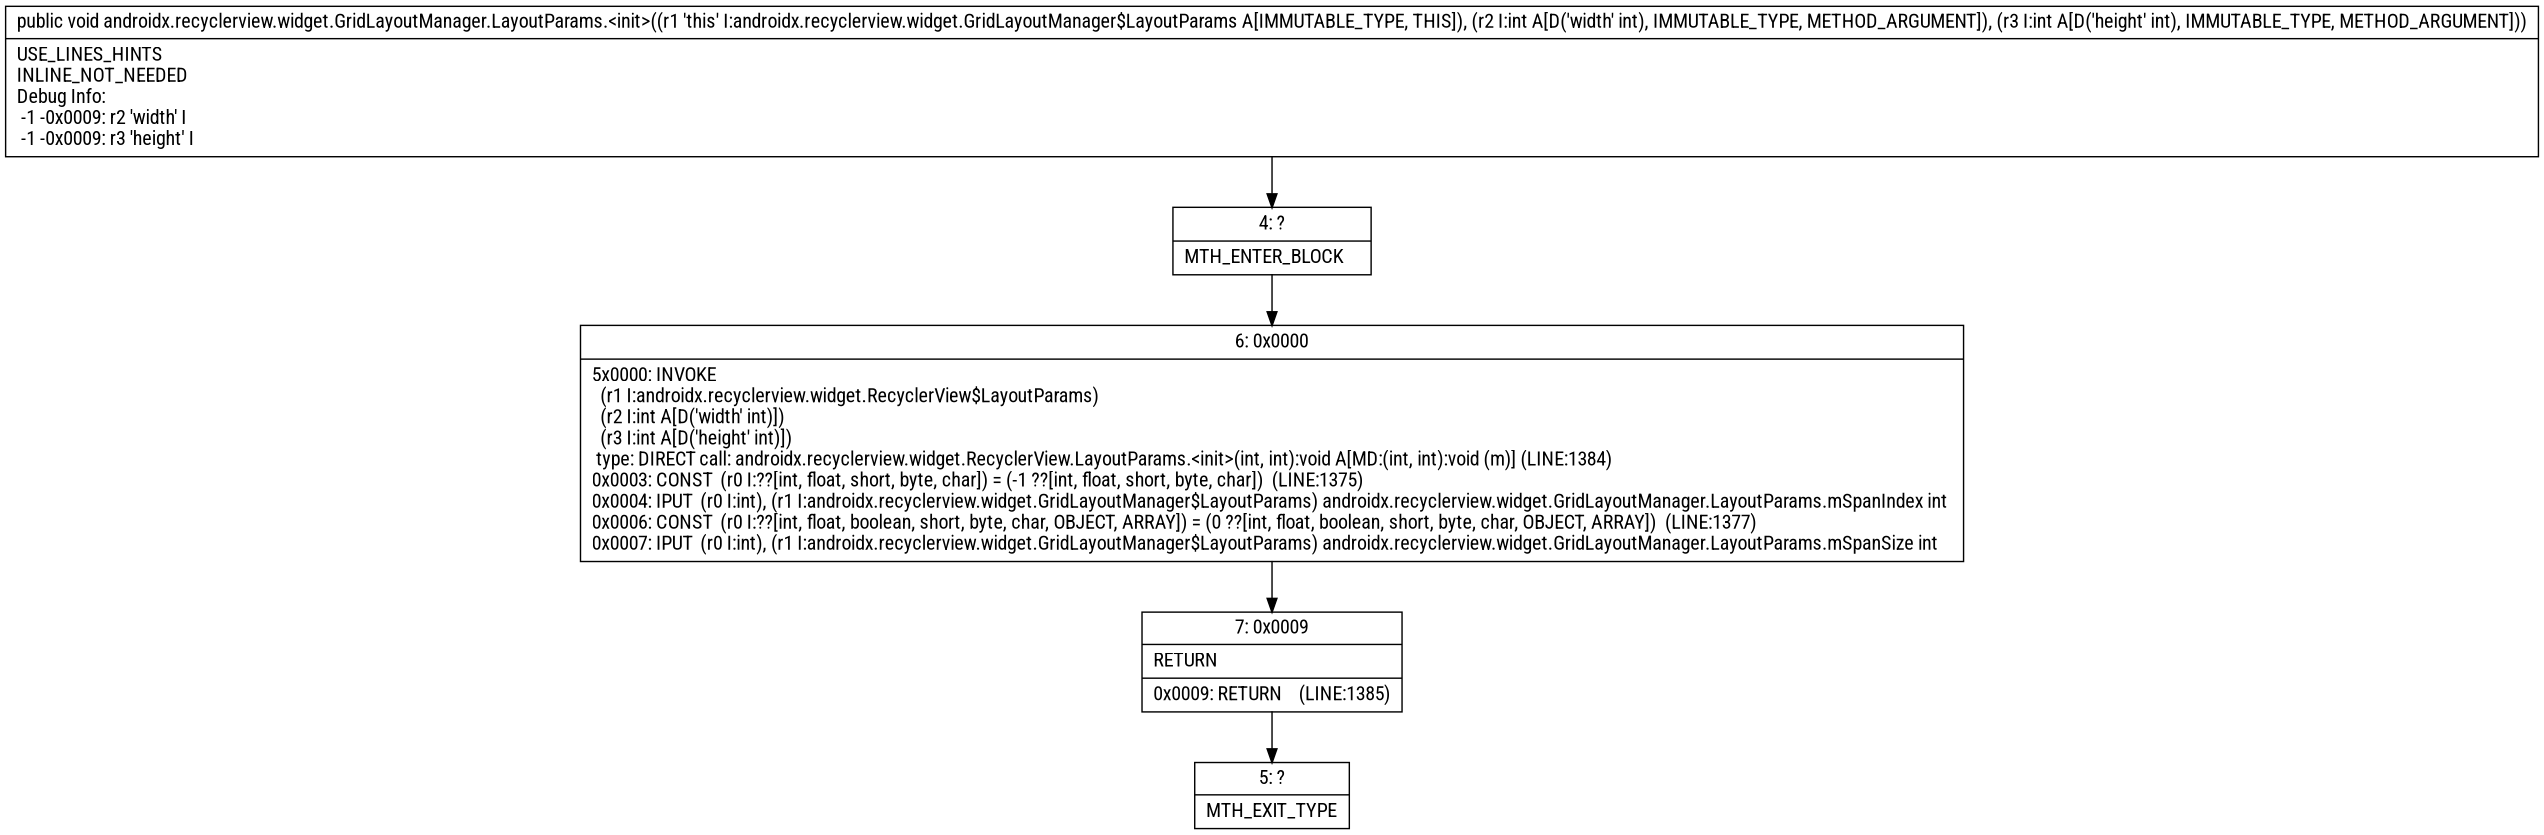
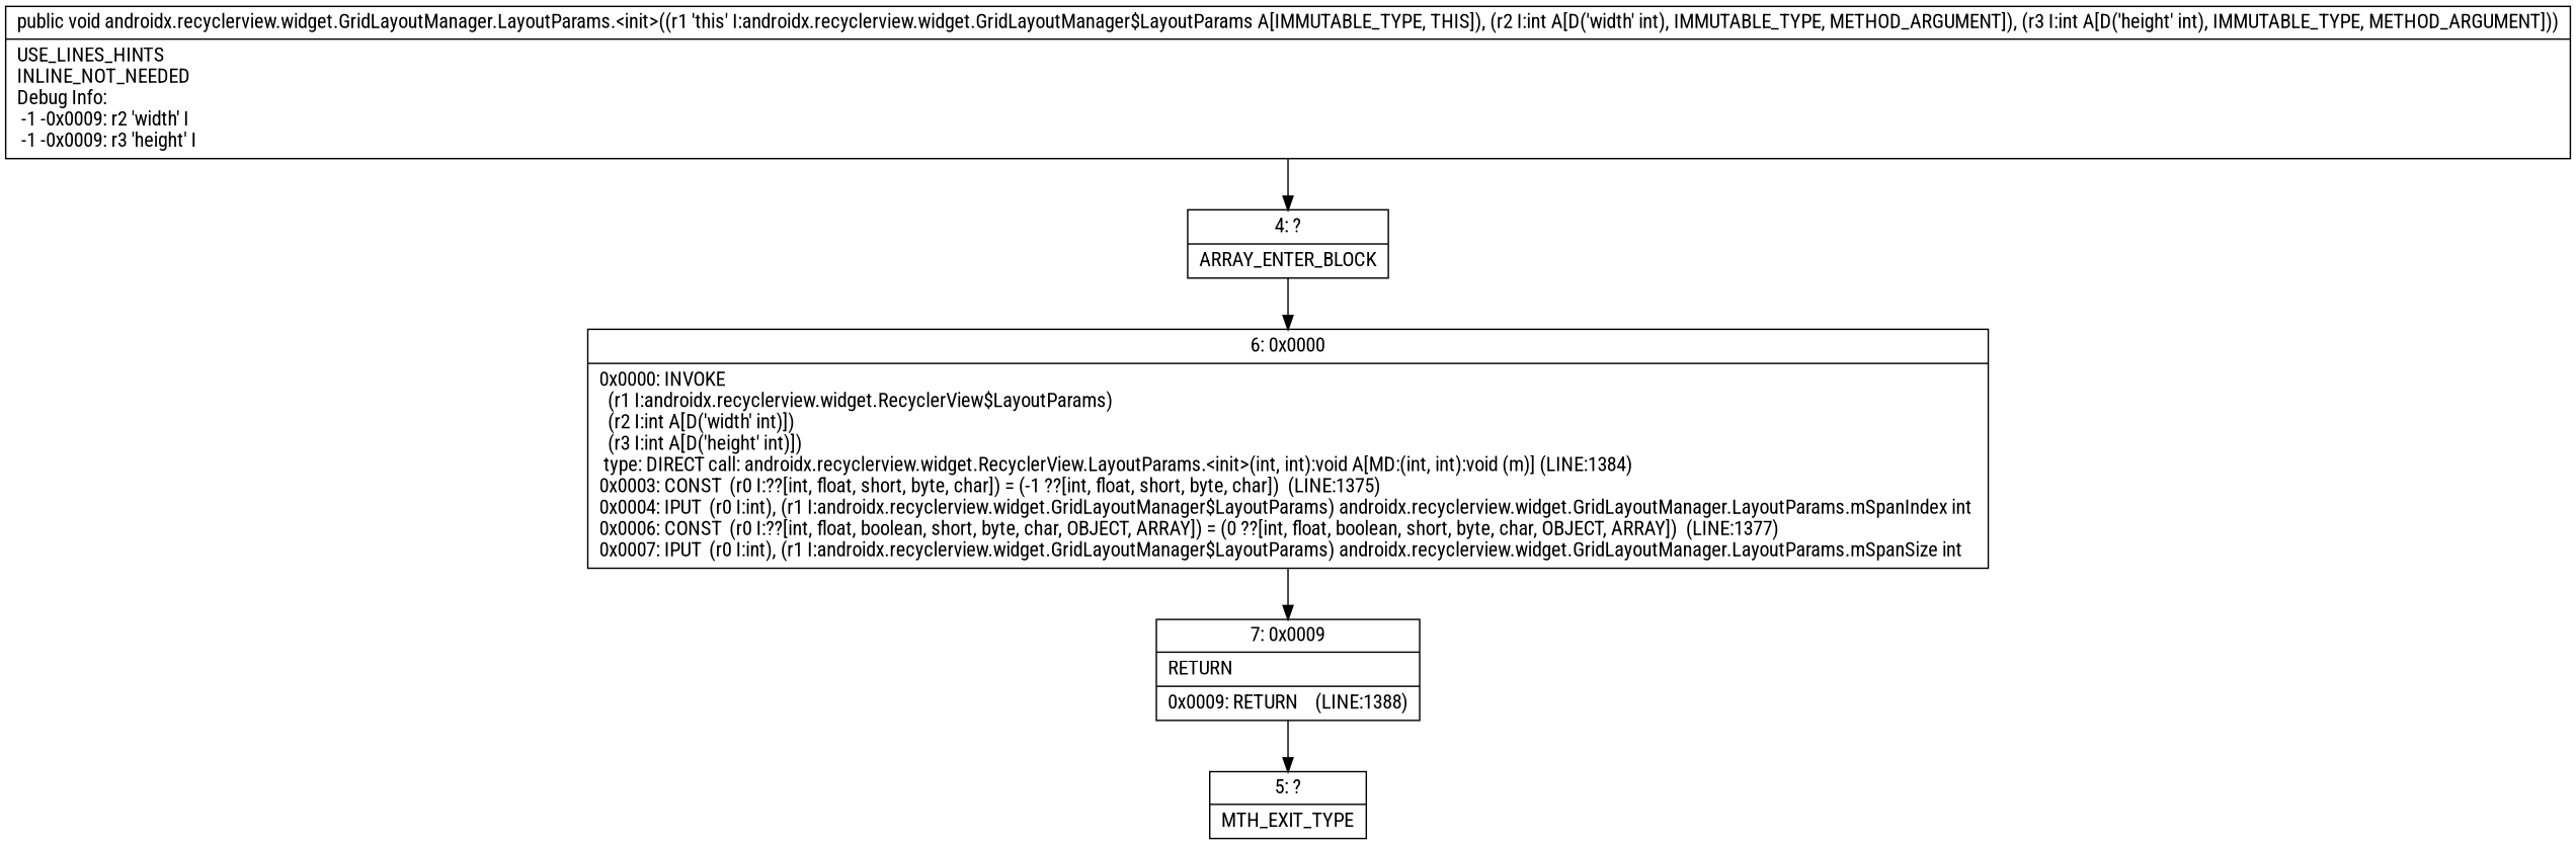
  digraph {
    fontname="Roboto Condensed"
    node [fontname="Roboto Condensed" shape=record]
    edge [fontname="Roboto Condensed"]
-   n1 [label="{4\:\ ?|MTH_ENTER_BLOCK\l}"]
-   n2 [label="{6\:\ 0x0000|5x0000: INVOKE  \l  (r1 I:androidx.recyclerview.widget.RecyclerView$LayoutParams)\l  (r2 I:int A[D('width' int)])\l  (r3 I:int A[D('height' int)])\l type: DIRECT call: androidx.recyclerview.widget.RecyclerView.LayoutParams.\<init\>(int, int):void A[MD:(int, int):void (m)] (LINE:1384)\l0x0003: CONST  (r0 I:??[int, float, short, byte, char]) = (\-1 ??[int, float, short, byte, char])  (LINE:1375)\l0x0004: IPUT  (r0 I:int), (r1 I:androidx.recyclerview.widget.GridLayoutManager$LayoutParams) androidx.recyclerview.widget.GridLayoutManager.LayoutParams.mSpanIndex int \l0x0006: CONST  (r0 I:??[int, float, boolean, short, byte, char, OBJECT, ARRAY]) = (0 ??[int, float, boolean, short, byte, char, OBJECT, ARRAY])  (LINE:1377)\l0x0007: IPUT  (r0 I:int), (r1 I:androidx.recyclerview.widget.GridLayoutManager$LayoutParams) androidx.recyclerview.widget.GridLayoutManager.LayoutParams.mSpanSize int \l}"]
-   n3 [label="{7\:\ 0x0009|RETURN\l|0x0009: RETURN    (LINE:1385)\l}"]
+   n1 [label="{4\:\ ?|ARRAY_ENTER_BLOCK\l}"]
+   n2 [label="{6\:\ 0x0000|0x0000: INVOKE  \l  (r1 I:androidx.recyclerview.widget.RecyclerView$LayoutParams)\l  (r2 I:int A[D('width' int)])\l  (r3 I:int A[D('height' int)])\l type: DIRECT call: androidx.recyclerview.widget.RecyclerView.LayoutParams.\<init\>(int, int):void A[MD:(int, int):void (m)] (LINE:1384)\l0x0003: CONST  (r0 I:??[int, float, short, byte, char]) = (\-1 ??[int, float, short, byte, char])  (LINE:1375)\l0x0004: IPUT  (r0 I:int), (r1 I:androidx.recyclerview.widget.GridLayoutManager$LayoutParams) androidx.recyclerview.widget.GridLayoutManager.LayoutParams.mSpanIndex int \l0x0006: CONST  (r0 I:??[int, float, boolean, short, byte, char, OBJECT, ARRAY]) = (0 ??[int, float, boolean, short, byte, char, OBJECT, ARRAY])  (LINE:1377)\l0x0007: IPUT  (r0 I:int), (r1 I:androidx.recyclerview.widget.GridLayoutManager$LayoutParams) androidx.recyclerview.widget.GridLayoutManager.LayoutParams.mSpanSize int \l}"]
+   n3 [label="{7\:\ 0x0009|RETURN\l|0x0009: RETURN    (LINE:1388)\l}"]
    n4 [label="{5\:\ ?|MTH_EXIT_TYPE\l}"]
    n5 [label="{public void androidx.recyclerview.widget.GridLayoutManager.LayoutParams.\<init\>((r1 'this' I:androidx.recyclerview.widget.GridLayoutManager$LayoutParams A[IMMUTABLE_TYPE, THIS]), (r2 I:int A[D('width' int), IMMUTABLE_TYPE, METHOD_ARGUMENT]), (r3 I:int A[D('height' int), IMMUTABLE_TYPE, METHOD_ARGUMENT]))  | USE_LINES_HINTS\lINLINE_NOT_NEEDED\lDebug Info:\l  \-1 \-0x0009: r2 'width' I\l  \-1 \-0x0009: r3 'height' I\l}"]
    n1 -> n2
    n2 -> n3
    n3 -> n4
    n5 -> n1
  }
